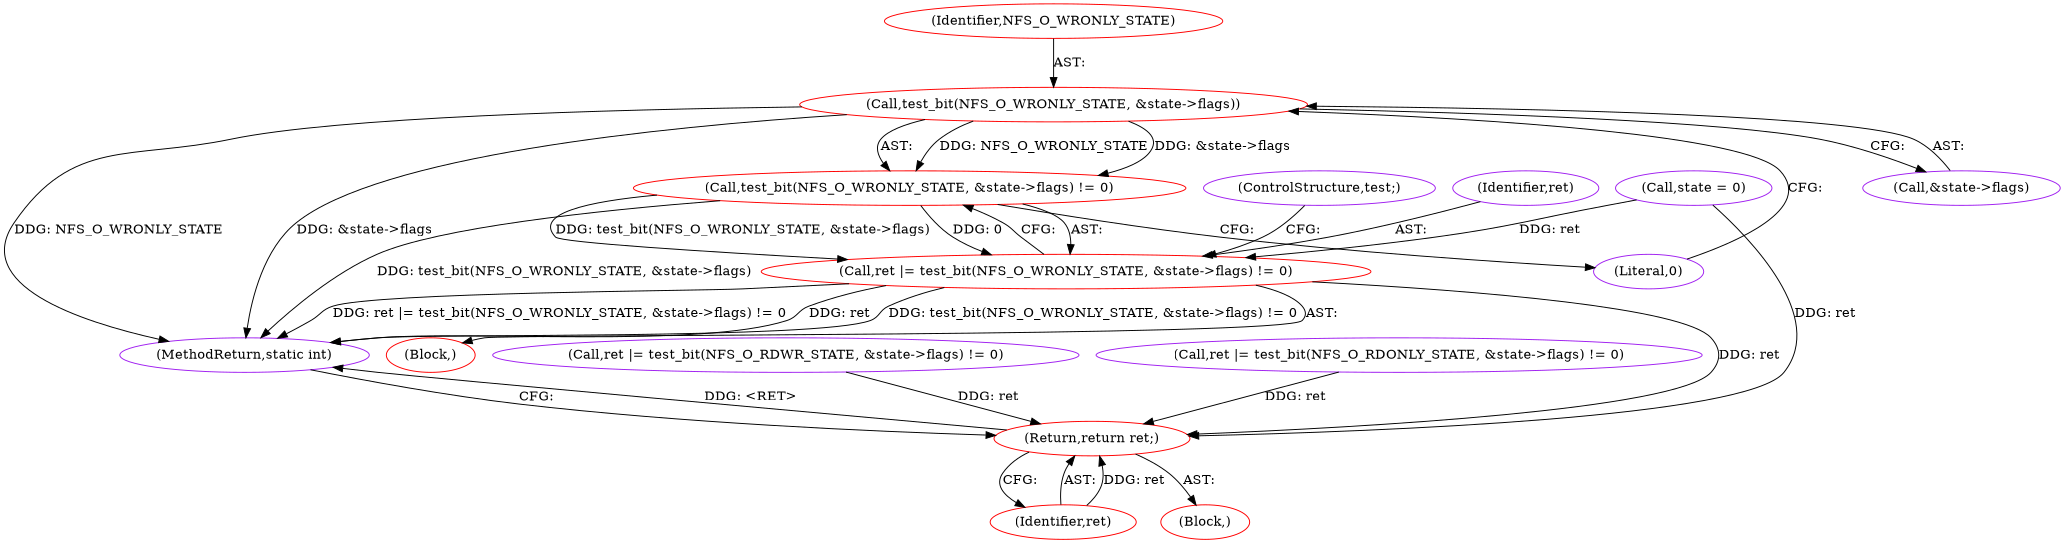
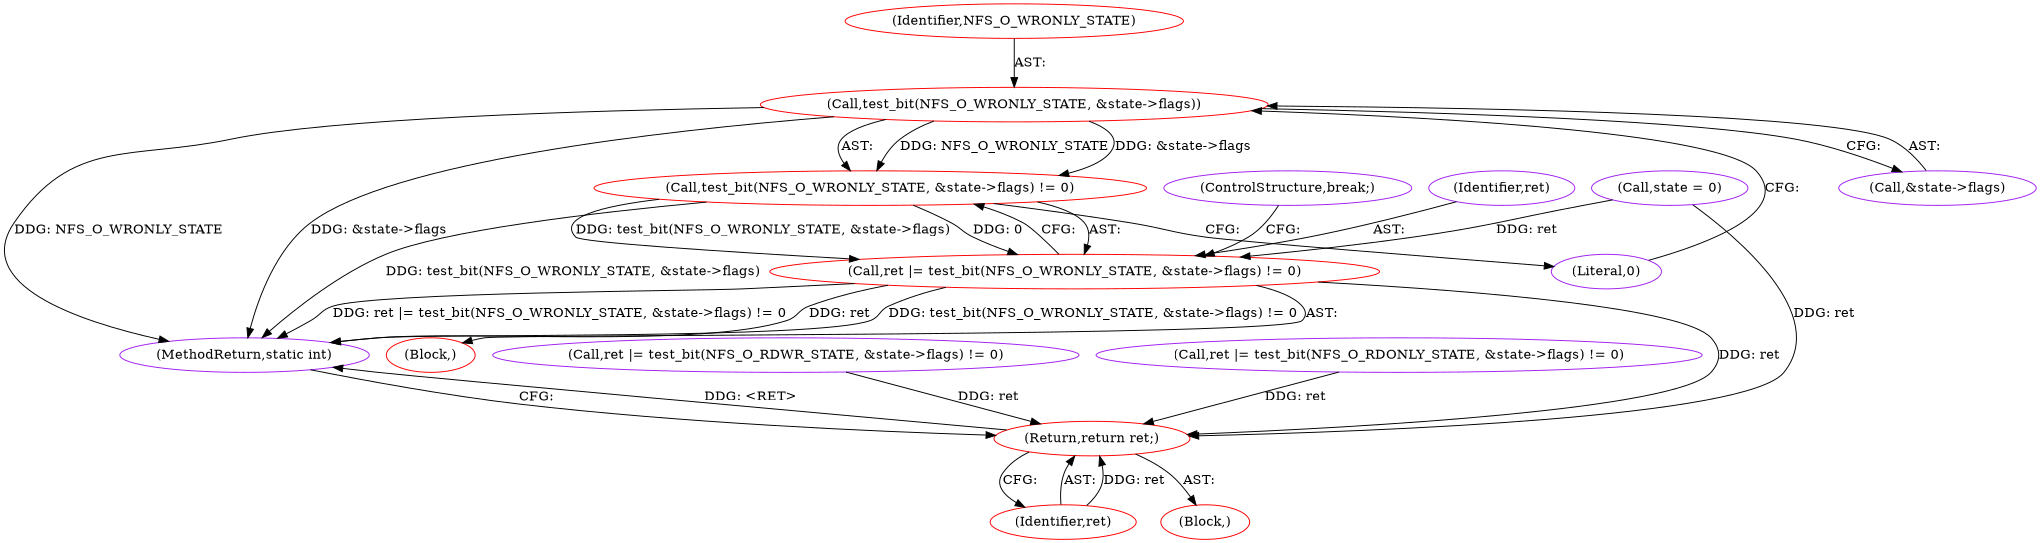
  digraph {
    node [color=red]
    n1 [label="(Call,test_bit(NFS_O_WRONLY_STATE, &state->flags))"]
    n2 [label="(Call,test_bit(NFS_O_WRONLY_STATE, &state->flags) != 0)"]
    n3 [color=purple label="(MethodReturn,static int)"]
    n4 [color=purple label="(Call,&state->flags)"]
    n5 [label="(Call,ret |= test_bit(NFS_O_WRONLY_STATE, &state->flags) != 0)"]
    n6 [color=purple label="(Literal,0)"]
    n7 [label="(Return,return ret;)"]
    n8 [label="(Block,)"]
    n9 [label="(Identifier,ret)"]
    n10 [label="(Block,)"]
-   n11 [color=purple label="(ControlStructure,test;)"]
+   n11 [color=purple label="(ControlStructure,break;)"]
    n12 [color=purple label="(Identifier,ret)"]
    n13 [label="(Identifier,NFS_O_WRONLY_STATE)"]
    n14 [color=purple label="(Call,ret |= test_bit(NFS_O_RDWR_STATE, &state->flags) != 0)"]
    n15 [color=purple label="(Call,ret |= test_bit(NFS_O_RDONLY_STATE, &state->flags) != 0)"]
    n16 [color=purple label="(Call,state = 0)"]
    n1 -> n2 [label="AST: "]
    n1 -> n2 [label="DDG: NFS_O_WRONLY_STATE"]
    n1 -> n2 [label="DDG: &state->flags"]
    n1 -> n3 [label="DDG: NFS_O_WRONLY_STATE"]
    n1 -> n3 [label="DDG: &state->flags"]
    n1 -> n4 [label="CFG: "]
    n2 -> n3 [label="DDG: test_bit(NFS_O_WRONLY_STATE, &state->flags)"]
    n2 -> n5 [label="AST: "]
    n2 -> n5 [label="DDG: test_bit(NFS_O_WRONLY_STATE, &state->flags)"]
    n2 -> n5 [label="DDG: 0"]
    n2 -> n6 [label="CFG: "]
    n3 -> n7 [label="CFG: "]
    n4 -> n1 [label="AST: "]
    n5 -> n2 [label="CFG: "]
    n5 -> n3 [label="DDG: ret |= test_bit(NFS_O_WRONLY_STATE, &state->flags) != 0"]
    n5 -> n3 [label="DDG: ret"]
    n5 -> n3 [label="DDG: test_bit(NFS_O_WRONLY_STATE, &state->flags) != 0"]
    n5 -> n7 [label="DDG: ret"]
    n5 -> n8 [label="AST: "]
    n6 -> n1 [label="CFG: "]
    n7 -> n3 [label="DDG: <RET>"]
    n7 -> n9 [label="CFG: "]
    n7 -> n10 [label="AST: "]
    n9 -> n7 [label="AST: "]
    n9 -> n7 [label="DDG: ret"]
    n11 -> n5 [label="CFG: "]
    n12 -> n5 [label="AST: "]
    n13 -> n1 [label="AST: "]
    n14 -> n7 [label="DDG: ret"]
    n15 -> n7 [label="DDG: ret"]
    n16 -> n5 [label="DDG: ret"]
    n16 -> n7 [label="DDG: ret"]
  }
